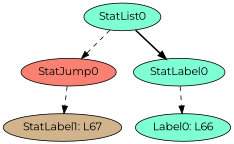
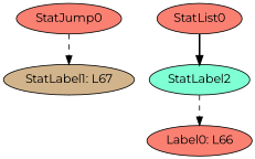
  digraph {
    fontname=Montserrat
    ordering=out
    node [fillcolor=salmon fontname=Montserrat style=filled]
    edge [fontname=Montserrat style=dashed]
    n1 [fillcolor=tan label="StatLabel1: L67"]
    StatJump0
-   StatList0 [fillcolor=aquamarine]
-   StatLabel0 [fillcolor=aquamarine]
-   "Label0: L66" [fillcolor=aquamarine]
+   StatList0
+   StatLabel0 [fillcolor=aquamarine label=StatLabel2]
+   "Label0: L66"
    StatJump0 -> n1
-   StatList0 -> StatJump0
    StatList0 -> StatLabel0 [style=bold]
    StatLabel0 -> "Label0: L66"
  }
